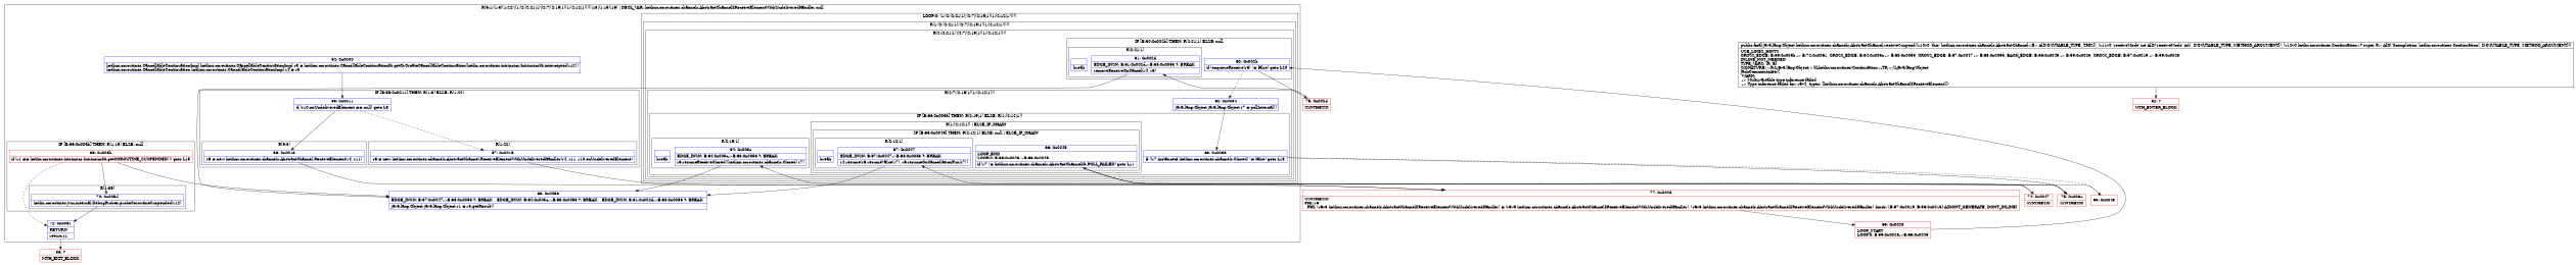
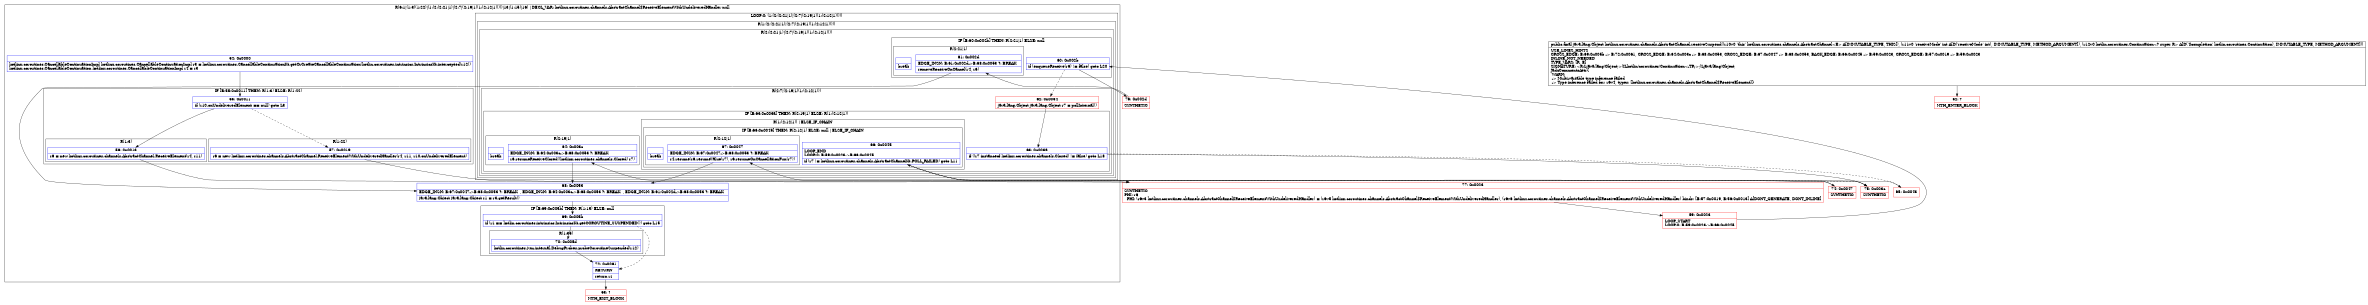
  digraph {
    node [color=blue shape=record]
    n1 [label="{56\:\ 0x0013|r6 = new kotlinx.coroutines.channels.AbstractChannel.ReceiveElement(r4, r11)\l}"]
    n2 [label="{57\:\ 0x0019|r6 = new kotlinx.coroutines.channels.AbstractChannel.ReceiveElementWithUndeliveredHandler(r4, r11, r10.onUndeliveredElement)\l}"]
    n3 [label="{55\:\ 0x0011|if (r10.onUndeliveredElement == null) goto L3\l}"]
    n4 [label="{61\:\ 0x002d|EDGE_INSN: B:61:0x002d\-\>B:68:0x0053 ?: BREAK  \l|removeReceiveOnCancel(r4, r6)\l}"]
    n5 [label="{|break\l}"]
    n6 [label="{60\:\ 0x002b|if (enqueueReceive(r6) != false) goto L20\l}"]
    n7 [label="{64\:\ 0x003c|EDGE_INSN: B:64:0x003c\-\>B:68:0x0053 ?: BREAK  \l|r6.resumeReceiveClosed((kotlinx.coroutines.channels.Closed) r7)\l}"]
    n8 [label="{|break\l}"]
    n9 [label="{67\:\ 0x0047|EDGE_INSN: B:67:0x0047\-\>B:68:0x0053 ?: BREAK  \l|r4.resume(r6.resumeValue(r7), r6.resumeOnCancellationFun(r7))\l}"]
    n10 [label="{|break\l}"]
    n11 [label="{66\:\ 0x0045|LOOP_END\lLOOP:0: B:59:0x0023\-\>B:66:0x0045\l|if (r7 != kotlinx.coroutines.channels.AbstractChannelKt.POLL_FAILED) goto L11\l}"]
    n12 [label="{63\:\ 0x003a|if ((r7 instanceof kotlinx.coroutines.channels.Closed) != false) goto L18\l}"]
-   n13 [label="{62\:\ 0x0034|java.lang.Object java.lang.Object r7 = pollInternal()\l}"]
+   n13 [color=red label="{62\:\ 0x0034|java.lang.Object java.lang.Object r7 = pollInternal()\l}"]
    n14 [label="{70\:\ 0x005d|kotlin.coroutines.jvm.internal.DebugProbes.probeCoroutineSuspended(r12)\l}"]
-   n15 [color=red label="{69\:\ 0x005b|if (r1 == kotlin.coroutines.intrinsics.IntrinsicsKt.getCOROUTINE_SUSPENDED()) goto L15\l}"]
+   n15 [label="{69\:\ 0x005b|if (r1 == kotlin.coroutines.intrinsics.IntrinsicsKt.getCOROUTINE_SUSPENDED()) goto L15\l}"]
    n16 [label="{54\:\ 0x0000|kotlinx.coroutines.CancellableContinuationImpl kotlinx.coroutines.CancellableContinuationImpl r3 = kotlinx.coroutines.CancellableContinuationKt.getOrCreateCancellableContinuation(kotlin.coroutines.intrinsics.IntrinsicsKt.intercepted(r12))\lkotlinx.coroutines.CancellableContinuation kotlinx.coroutines.CancellableContinuationImpl r4 = r3\l}"]
    n17 [label="{68\:\ 0x0053|EDGE_INSN: B:67:0x0047\-\>B:68:0x0053 ?: BREAK  , EDGE_INSN: B:64:0x003c\-\>B:68:0x0053 ?: BREAK  , EDGE_INSN: B:61:0x002d\-\>B:68:0x0053 ?: BREAK  \l|java.lang.Object java.lang.Object r1 = r3.getResult()\l}"]
    n18 [label="{72\:\ 0x0061|RETURN\l|return r1\l}"]
    n19 [color=red label="{77\:\ 0x0023|SYNTHETIC\lPHI: r6 \l  PHI: (r6v3 kotlinx.coroutines.channels.AbstractChannel$ReceiveElementWithUndeliveredHandler) = (r6v5 kotlinx.coroutines.channels.AbstractChannel$ReceiveElementWithUndeliveredHandler), (r6v6 kotlinx.coroutines.channels.AbstractChannel$ReceiveElementWithUndeliveredHandler) binds: [B:57:0x0019, B:56:0x0013] A[DONT_GENERATE, DONT_INLINE]\l}"]
    n20 [color=red label="{76\:\ 0x002d|SYNTHETIC\l}"]
    n21 [color=red label="{75\:\ 0x003c|SYNTHETIC\l}"]
    n22 [color=red label="{74\:\ 0x0047|SYNTHETIC\l}"]
    n23 [color=red label="{65\:\ 0x0043}"]
    n24 [color=red label="{53\:\ ?|MTH_EXIT_BLOCK\l}"]
    n25 [color=red label="{59\:\ 0x0023|LOOP_START\lLOOP:0: B:59:0x0023\-\>B:66:0x0045\l}"]
    n26 [color=red label="{52\:\ ?|MTH_ENTER_BLOCK\l}"]
    n27 [label="{public final java.lang.Object kotlinx.coroutines.channels.AbstractChannel.receiveSuspend((r10v0 'this' kotlinx.coroutines.channels.AbstractChannel\<E\> A[IMMUTABLE_TYPE, THIS]), (r11v0 'receiveMode' int A[D('receiveMode' int), IMMUTABLE_TYPE, METHOD_ARGUMENT]), (r12v0 kotlin.coroutines.Continuation\<? super R\> A[D('$completion' kotlin.coroutines.Continuation), IMMUTABLE_TYPE, METHOD_ARGUMENT]))  | USE_LINES_HINTS\lCROSS_EDGE: B:69:0x005b \-\> B:72:0x0061, CROSS_EDGE: B:64:0x003c \-\> B:68:0x0053, CROSS_EDGE: B:67:0x0047 \-\> B:68:0x0053, BACK_EDGE: B:66:0x0045 \-\> B:59:0x0023, CROSS_EDGE: B:57:0x0019 \-\> B:59:0x0023\lINLINE_NOT_NEEDED\lTYPE_VARS: [R, E]\lSIGNATURE: \<R:Ljava\/lang\/Object;\>(ILkotlin\/coroutines\/Continuation\<\-TR;\>;)Ljava\/lang\/Object;\lJadxCommentsAttr\{\l WARN: \l \-\> Multi\-variable type inference failed\l \-\> Type inference failed for: r6v4, types: [kotlinx.coroutines.channels.AbstractChannel$ReceiveElement]\}\l}" color=""]
    subgraph cluster_1 {
      label="R(6:1|(1:3)(1:22)|(1:(2:(2:21|1)|(2:7|(2:19|1)(1:(2:12|1)))))|13|(1:15)|16) | DECL_VAR: kotlinx.coroutines.channels.AbstractChannel$ReceiveElementWithUndeliveredHandler null\l"
      n16
      n17
      n18
      subgraph cluster_2 {
        label="IF [B:55:0x0011] THEN: R(1:3) ELSE: R(1:22)"
        n3
        subgraph cluster_3 {
-         label="R(9:3)"
+         label="R(1:3)"
          n1
        }
        subgraph cluster_4 {
          label="R(1:22)"
          n2
        }
      }
      subgraph cluster_5 {
        label="LOOP:0: (1:(2:(2:21|1)|(2:7|(2:19|1)(1:(2:12|1)))))"
        subgraph cluster_6 {
          label="R(1:(2:(2:21|1)|(2:7|(2:19|1)(1:(2:12|1)))))"
          subgraph cluster_7 {
            label="R(2:(2:21|1)|(2:7|(2:19|1)(1:(2:12|1))))"
            subgraph cluster_8 {
              label="IF [B:60:0x002b] THEN: R(2:21|1) ELSE: null"
              n6
              subgraph cluster_9 {
                label="R(2:21|1)"
                n4
                n5
              }
            }
            subgraph cluster_10 {
              label="R(2:7|(2:19|1)(1:(2:12|1)))"
              n13
              subgraph cluster_11 {
                label="IF [B:63:0x003a] THEN: R(2:19|1) ELSE: R(1:(2:12|1))"
                n12
                subgraph cluster_12 {
                  label="R(2:19|1)"
                  n7
                  n8
                }
                subgraph cluster_13 {
                  label="R(1:(2:12|1)) | ELSE_IF_CHAIN\l"
                  subgraph cluster_14 {
                    label="IF [B:66:0x0045] THEN: R(2:12|1) ELSE: null | ELSE_IF_CHAIN\l"
                    n11
                    subgraph cluster_15 {
                      label="R(2:12|1)"
                      n9
                      n10
                    }
                  }
                }
              }
            }
          }
        }
      }
      subgraph cluster_16 {
        label="IF [B:69:0x005b] THEN: R(1:15) ELSE: null"
        n15
        subgraph cluster_17 {
          label="R(1:35)"
          n14
        }
      }
    }
    n1 -> n19
    n2 -> n19
    n3 -> n1
    n3 -> n2 [style=dashed]
    n4 -> n17
    n6 -> n13 [style=dashed]
    n6 -> n20
    n7 -> n17
    n9 -> n17
    n11 -> n21 [style=dashed]
    n11 -> n22
    n12 -> n21
    n12 -> n23 [style=dashed]
    n13 -> n12
    n14 -> n18
    n15 -> n14
    n15 -> n18 [style=dashed]
    n16 -> n3
-   n15 -> n17
+   n17 -> n15
    n18 -> n24
    n19 -> n25
    n20 -> n4
    n21 -> n7
    n22 -> n9
    n23 -> n11
    n25 -> n6
    n27 -> n26
  }
